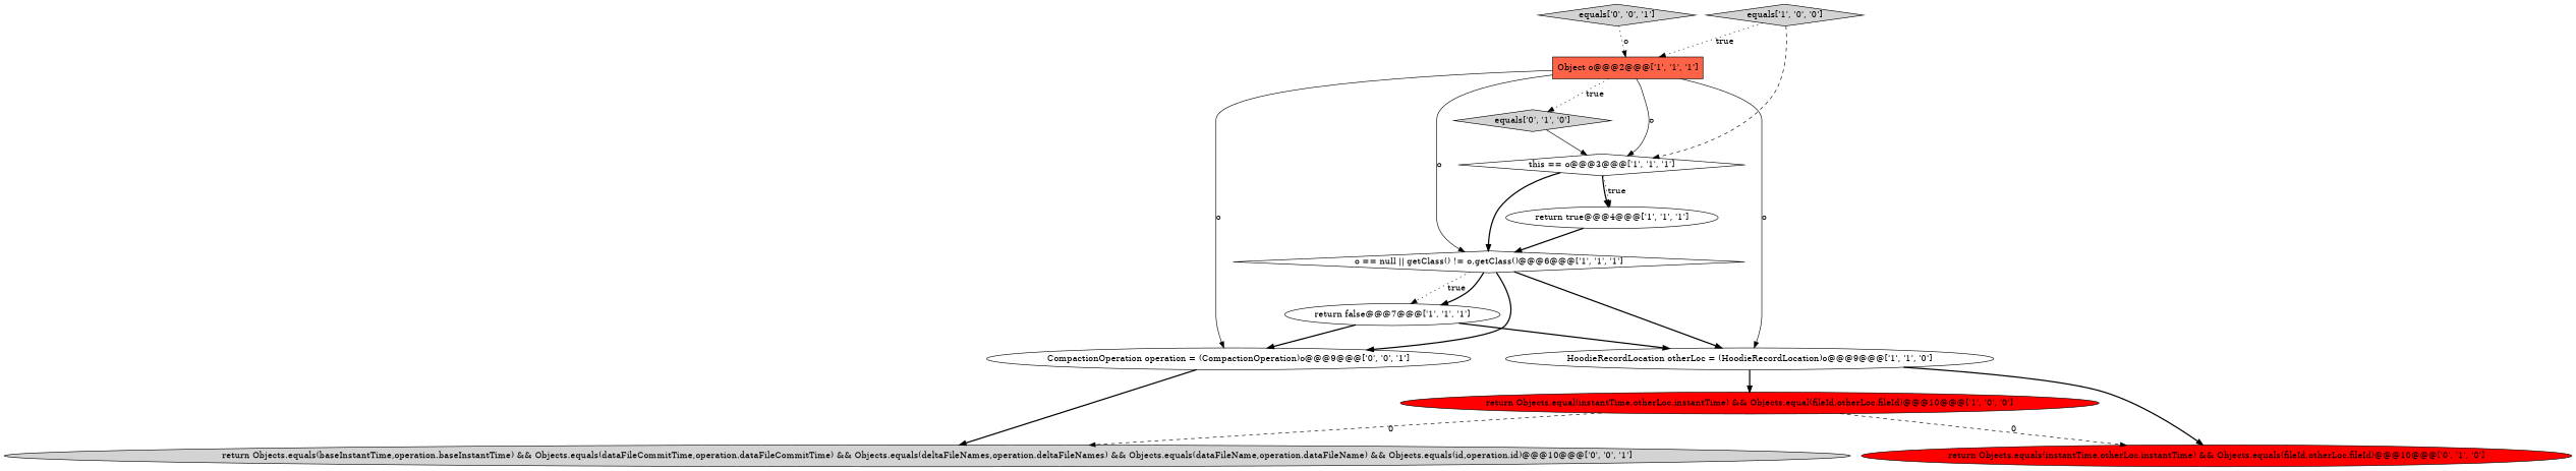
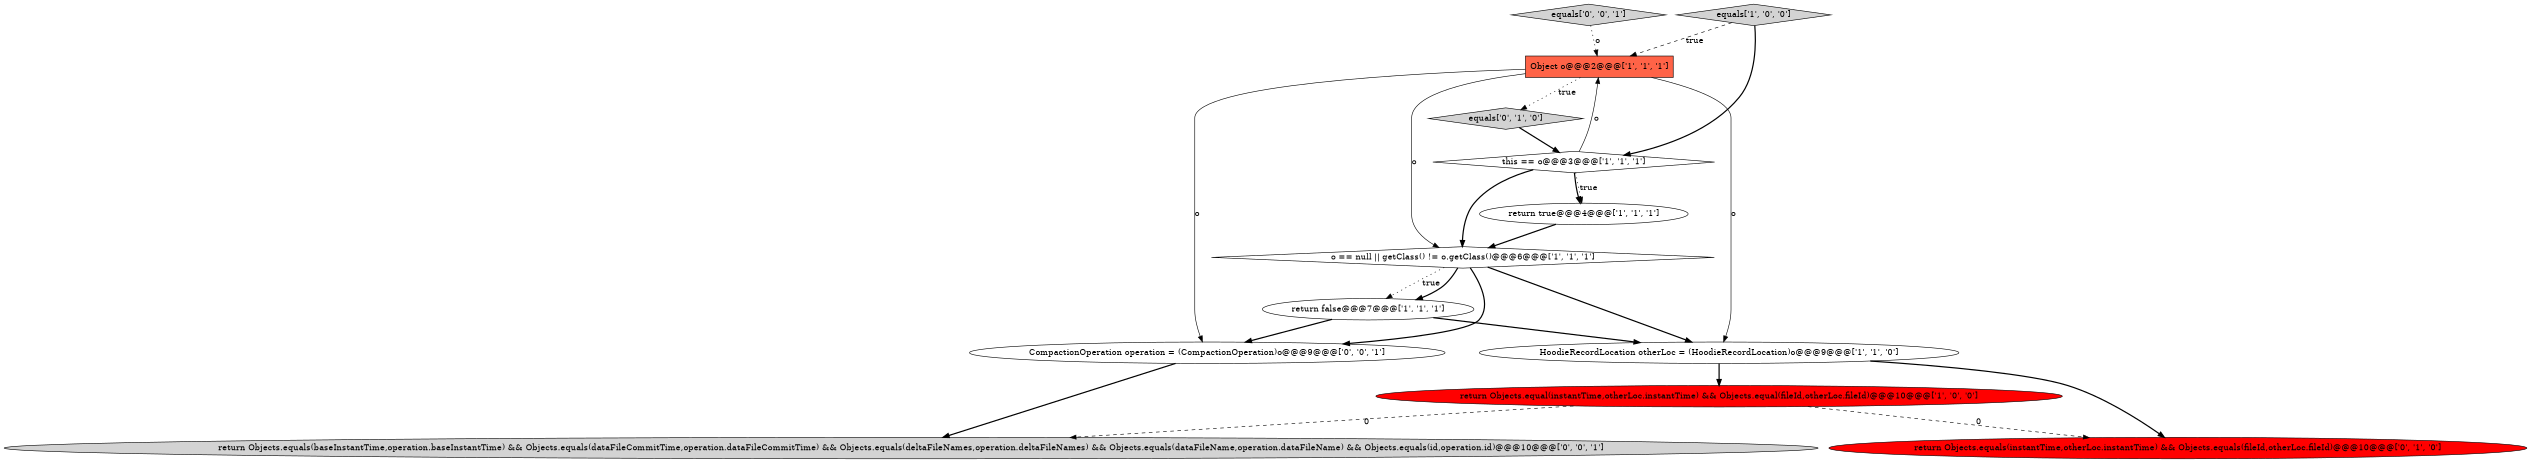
  digraph {
    node [fillcolor=white shape=ellipse style=filled]
    edge [style=bold]
    n1 [label="return false@@@7@@@['1', '1', '1']"]
    n2 [label="CompactionOperation operation = (CompactionOperation)o@@@9@@@['0', '0', '1']"]
    n3 [label="HoodieRecordLocation otherLoc = (HoodieRecordLocation)o@@@9@@@['1', '1', '0']"]
    n4 [fillcolor=lightgray label="return Objects.equals(baseInstantTime,operation.baseInstantTime) && Objects.equals(dataFileCommitTime,operation.dataFileCommitTime) && Objects.equals(deltaFileNames,operation.deltaFileNames) && Objects.equals(dataFileName,operation.dataFileName) && Objects.equals(id,operation.id)@@@10@@@['0', '0', '1']"]
    n5 [fillcolor=red label="return Objects.equals(instantTime,otherLoc.instantTime) && Objects.equals(fileId,otherLoc.fileId)@@@10@@@['0', '1', '0']"]
    n6 [fillcolor=red label="return Objects.equal(instantTime,otherLoc.instantTime) && Objects.equal(fileId,otherLoc.fileId)@@@10@@@['1', '0', '0']"]
    n7 [fillcolor=lightgray label="equals['1', '0', '0']" shape=diamond]
    n8 [fillcolor=tomato label="Object o@@@2@@@['1', '1', '1']" shape=box]
    n9 [label="this == o@@@3@@@['1', '1', '1']" shape=diamond]
    n10 [label="o == null || getClass() != o.getClass()@@@6@@@['1', '1', '1']" shape=diamond]
    n11 [fillcolor=lightgray label="equals['0', '1', '0']" shape=diamond]
    n12 [label="return true@@@4@@@['1', '1', '1']"]
    n13 [fillcolor=lightgray label="equals['0', '0', '1']" shape=diamond]
    n1 -> n2
    n1 -> n3
    n2 -> n4
    n3 -> n5
    n3 -> n6
    n6 -> n4 [label=0 style=dashed]
    n6 -> n5 [label=0 style=dashed]
-   n7 -> n8 [label=true style=dotted]
-   n7 -> n9 [style=dashed]
+   n7 -> n8 [label=true style=dashed]
+   n7 -> n9
    n8 -> n2 [label=o style=solid]
    n8 -> n3 [label=o style=solid]
-   n8 -> n9 [label=o style=solid]
+   n9 -> n8 [label=o style=solid]
    n8 -> n10 [label=o style=solid]
    n8 -> n11 [label=true style=dotted]
    n9 -> n10
    n9 -> n12 [label=true style=dotted]
    n9 -> n12
    n10 -> n1 [label=true style=dotted]
    n10 -> n1
    n10 -> n2
    n10 -> n3
-   n11 -> n9 [style=solid]
+   n11 -> n9
    n12 -> n10
    n13 -> n8 [label=o style=dotted]
  }
